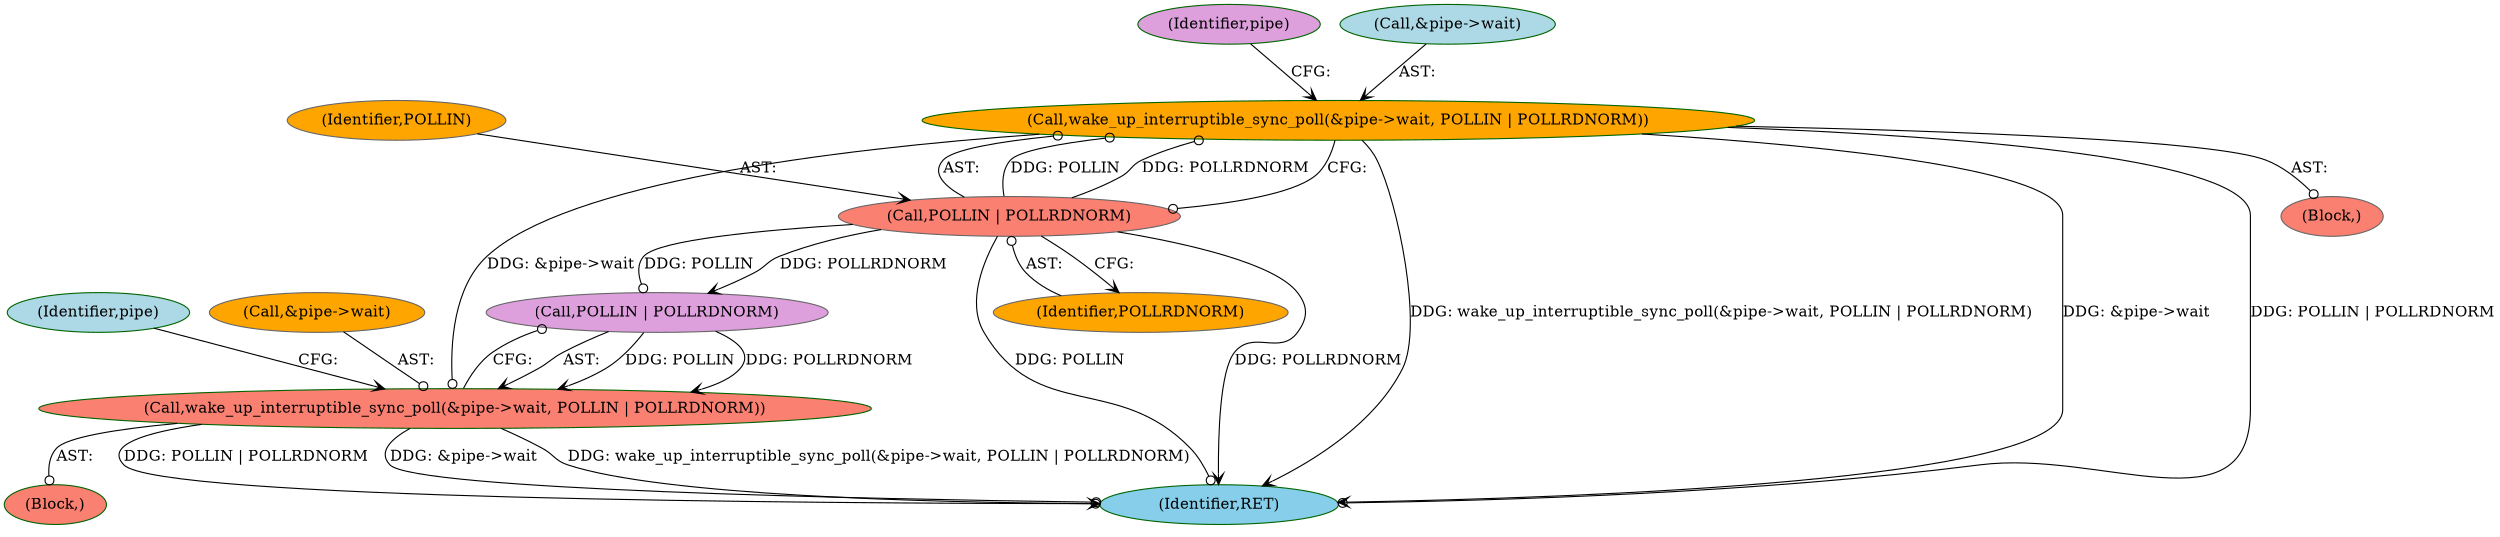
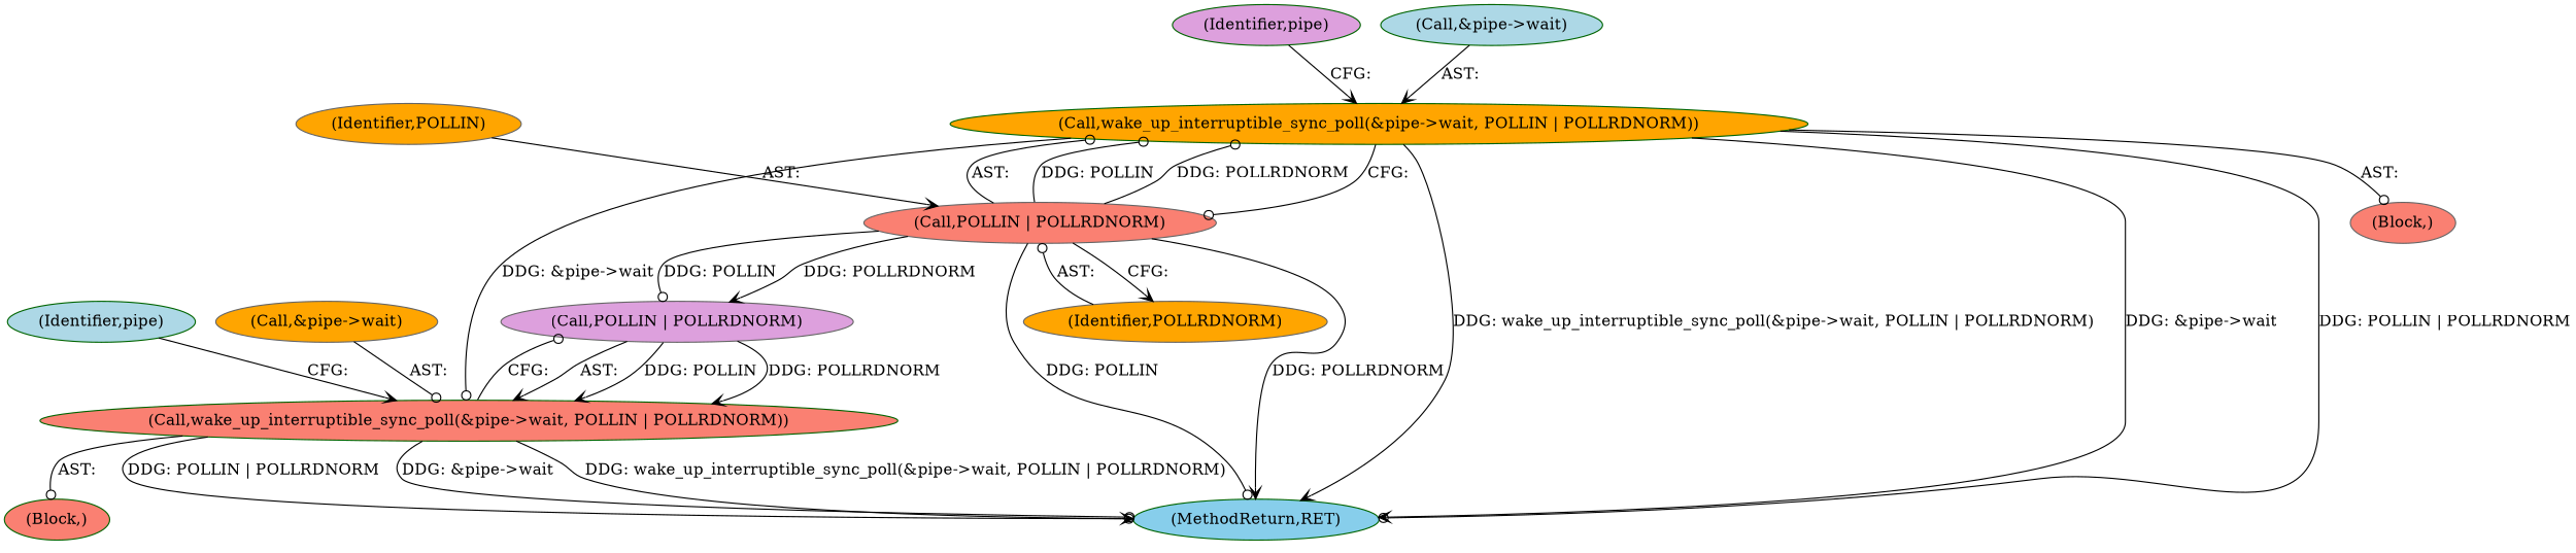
  digraph {
    node [style=filled fillcolor=orange color=darkgreen]
    edge [arrowhead=odot]
    n1 [label="(Call,wake_up_interruptible_sync_poll(&pipe->wait, POLLIN | POLLRDNORM))"]
    n2 [label="(Call,POLLIN | POLLRDNORM)" fillcolor=salmon color=gray40]
    n3 [label="(Call,wake_up_interruptible_sync_poll(&pipe->wait, POLLIN | POLLRDNORM))" fillcolor=salmon]
-   n4 [label="(Identifier,RET)" fillcolor=skyblue]
+   n4 [label="(MethodReturn,RET)" fillcolor=skyblue]
    n5 [label="(Block,)" fillcolor=salmon color=gray40]
    n6 [label="(Identifier,POLLRDNORM)" color=gray40]
    n7 [label="(Call,POLLIN | POLLRDNORM)" fillcolor=plum color=gray40]
    n8 [label="(Block,)" fillcolor=salmon]
    n9 [label="(Identifier,POLLIN)" color=gray40]
    n10 [label="(Identifier,pipe)" fillcolor=plum]
    n11 [label="(Identifier,pipe)" fillcolor=lightblue]
    n12 [label="(Call,&pipe->wait)" color=gray40]
    n13 [label="(Call,&pipe->wait)" fillcolor=lightblue]
    n1 -> n2 [label="CFG: "]
    n1 -> n3 [label="DDG: &pipe->wait"]
    n1 -> n4 [label="DDG: wake_up_interruptible_sync_poll(&pipe->wait, POLLIN | POLLRDNORM)" arrowhead=vee]
    n1 -> n4 [label="DDG: &pipe->wait" arrowhead=vee]
    n1 -> n4 [label="DDG: POLLIN | POLLRDNORM"]
    n1 -> n5 [label="AST: "]
    n2 -> n1 [label="AST: "]
    n2 -> n1 [label="DDG: POLLIN"]
    n2 -> n1 [label="DDG: POLLRDNORM"]
    n2 -> n4 [label="DDG: POLLIN"]
    n2 -> n4 [label="DDG: POLLRDNORM" arrowhead=vee]
    n2 -> n6 [label="CFG: " arrowhead=vee]
    n2 -> n7 [label="DDG: POLLIN"]
    n2 -> n7 [label="DDG: POLLRDNORM" arrowhead=vee]
    n3 -> n4 [label="DDG: wake_up_interruptible_sync_poll(&pipe->wait, POLLIN | POLLRDNORM)" arrowhead=vee]
    n3 -> n4 [label="DDG: POLLIN | POLLRDNORM"]
    n3 -> n4 [label="DDG: &pipe->wait"]
    n3 -> n7 [label="CFG: "]
    n3 -> n8 [label="AST: "]
    n6 -> n2 [label="AST: "]
    n7 -> n3 [label="AST: " arrowhead=vee]
    n7 -> n3 [label="DDG: POLLIN" arrowhead=vee]
    n7 -> n3 [label="DDG: POLLRDNORM" arrowhead=vee]
    n9 -> n2 [label="AST: " arrowhead=vee]
    n10 -> n1 [label="CFG: " arrowhead=vee]
    n11 -> n3 [label="CFG: " arrowhead=vee]
    n12 -> n3 [label="AST: "]
    n13 -> n1 [label="AST: " arrowhead=vee]
  }
